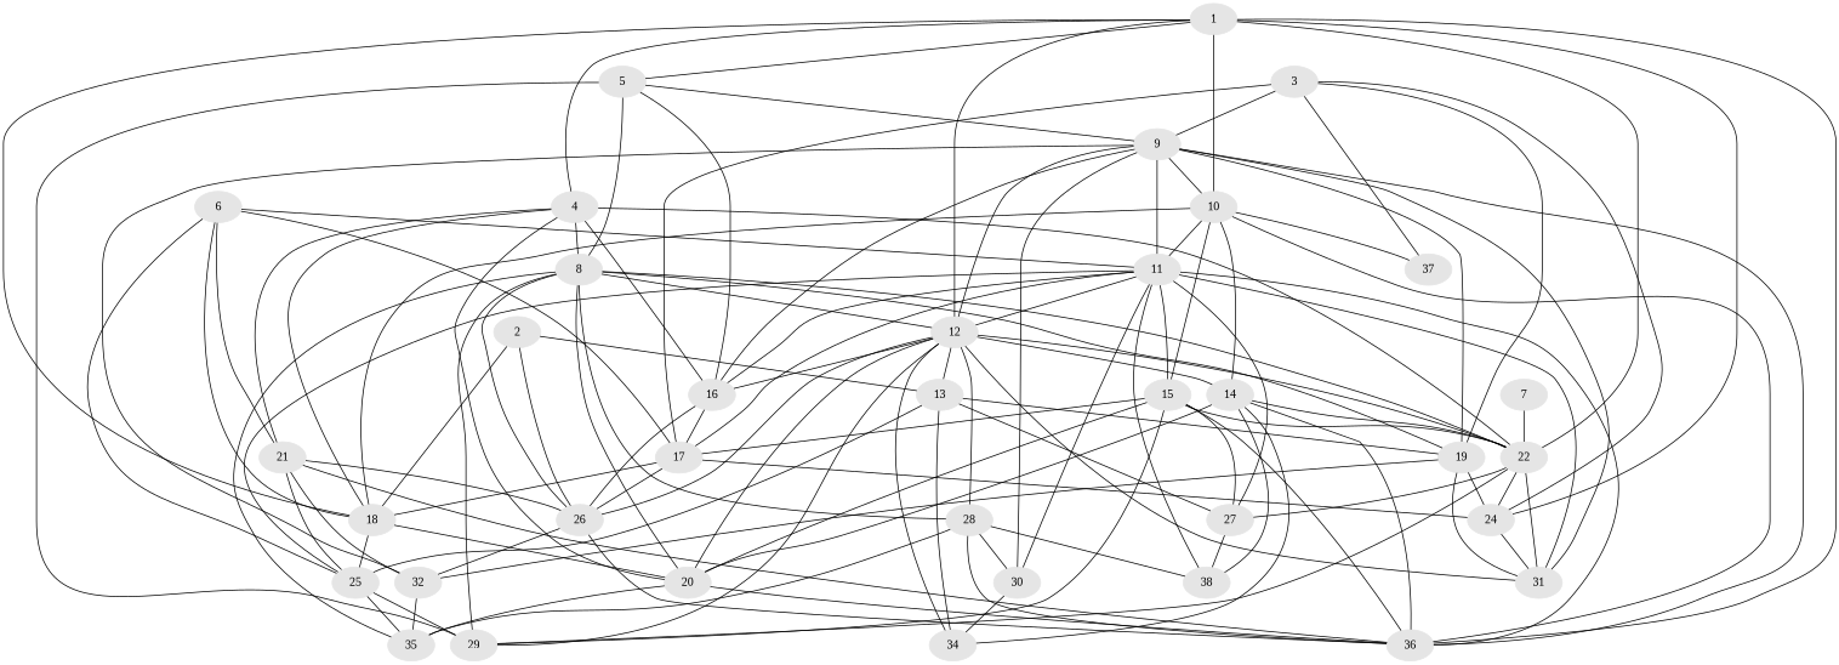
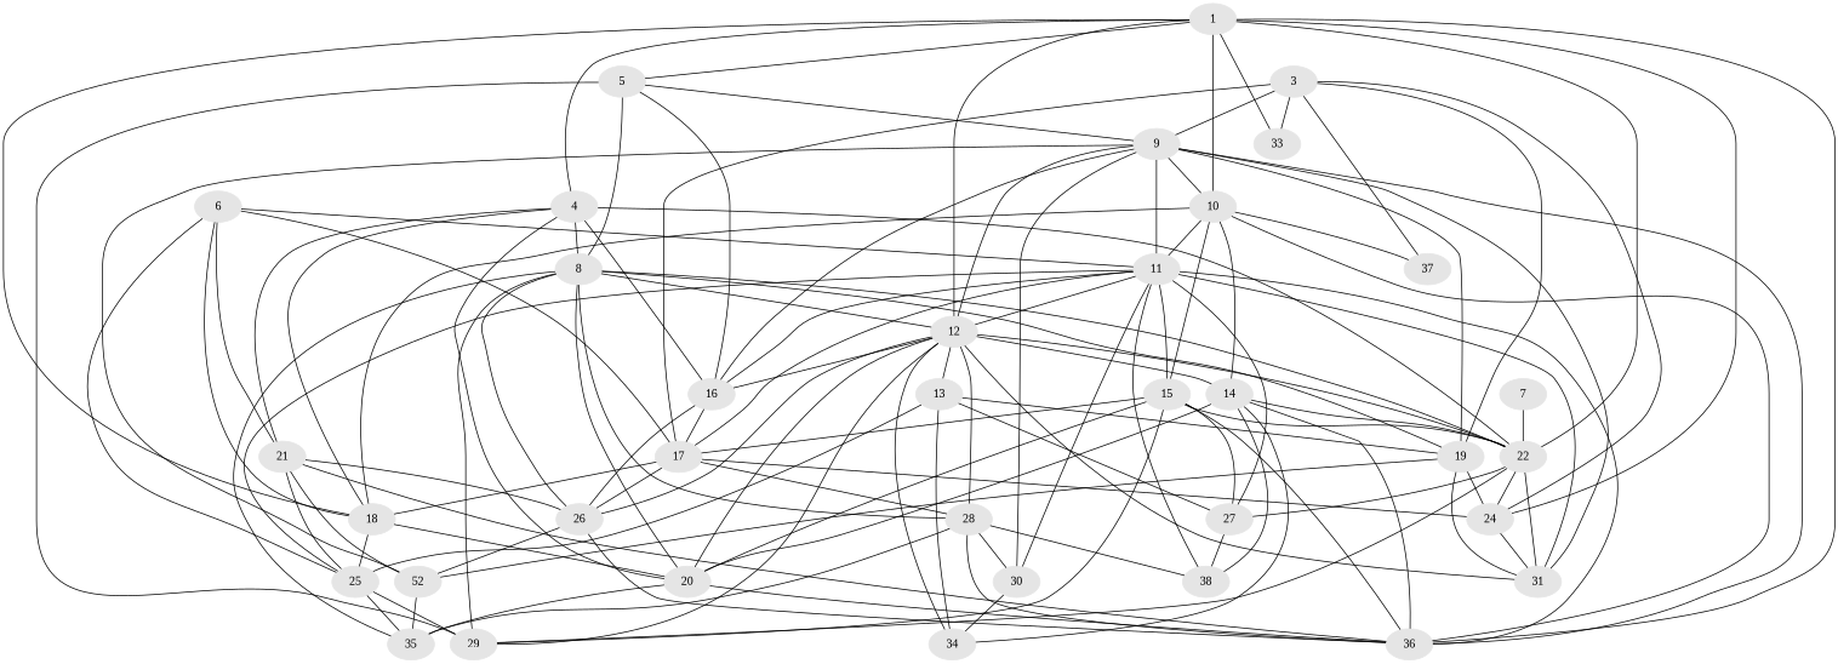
  graph {
    fontname="Liberation Serif"
    node [color=gray90 fontname="Liberation Serif" style=filled]
    edge [fontname="Liberation Serif" weight=1.0]
    1
    4
    5
    10
    12
    18
    22
    24
+   33
    36
    8
    16
    20
    21
    9
    29
    37
    11
    14
    15
    13
    26
    28
    31
    34
    25
    27
-   2
    19
-   32
+   32 [label=52]
    3
    17
    30
    35
    6
    38
    7
    1 -- 4
    1 -- 5
    1 -- 10 [weight=2.0]
    1 -- 12
    1 -- 18
    1 -- 22
    1 -- 24
+   1 -- 33
    1 -- 36
    4 -- 18
    4 -- 22
    4 -- 8
    4 -- 16
    4 -- 20
    4 -- 21
    5 -- 8
    5 -- 16
    5 -- 9
    5 -- 29 [weight=3.0]
    10 -- 18
    10 -- 36
    10 -- 37
    10 -- 11 [weight=2.0]
    10 -- 14 [weight=2.0]
    10 -- 15
    12 -- 22
    12 -- 16
    12 -- 20
    12 -- 29
    12 -- 14 [weight=2.0]
    12 -- 13 [weight=2.0]
    12 -- 26
    12 -- 28
    12 -- 31
    12 -- 34
    18 -- 20
    18 -- 25
    22 -- 24
    22 -- 29
    22 -- 31 [weight=2.0]
    22 -- 27
    24 -- 31
    8 -- 12
    8 -- 22
    8 -- 20
    8 -- 29
    8 -- 26
    8 -- 28
    8 -- 19
    8 -- 35
    16 -- 26
    16 -- 17
    20 -- 36
    20 -- 35
    21 -- 36
    21 -- 26
    21 -- 25
    21 -- 32
    9 -- 10
    9 -- 12
    9 -- 36
    9 -- 16
    9 -- 11
    9 -- 31
    9 -- 19
    9 -- 32
    9 -- 30
    11 -- 12 [weight=2.0]
    11 -- 36 [weight=2.0]
    11 -- 16
    11 -- 15 [weight=3.0]
    11 -- 31 [weight=3.0]
    11 -- 25
    11 -- 27
    11 -- 17 [weight=2.0]
    11 -- 30 [weight=2.0]
    11 -- 38
    14 -- 22
    14 -- 36
    14 -- 20
    14 -- 34
    14 -- 38
    15 -- 22
    15 -- 36
    15 -- 20
    15 -- 29 [weight=2.0]
    15 -- 27
    15 -- 17
    13 -- 34
    13 -- 25
    13 -- 27
    13 -- 19
    26 -- 36
    26 -- 32 [weight=2.0]
    28 -- 36
    28 -- 30 [weight=2.0]
    28 -- 35
    28 -- 38
    25 -- 29
    25 -- 35
    27 -- 38
-   2 -- 18
-   2 -- 13
-   2 -- 26
    19 -- 24
    19 -- 31
    19 -- 32
    32 -- 35
    3 -- 24
+   3 -- 33
    3 -- 9
    3 -- 37
    3 -- 19 [weight=2.0]
    3 -- 17 [weight=3.0]
    17 -- 18
    17 -- 24
    17 -- 26
+   17 -- 28
    30 -- 34
    6 -- 18
    6 -- 21
    6 -- 11 [weight=2.0]
    6 -- 25
    6 -- 17
    7 -- 22
  }
